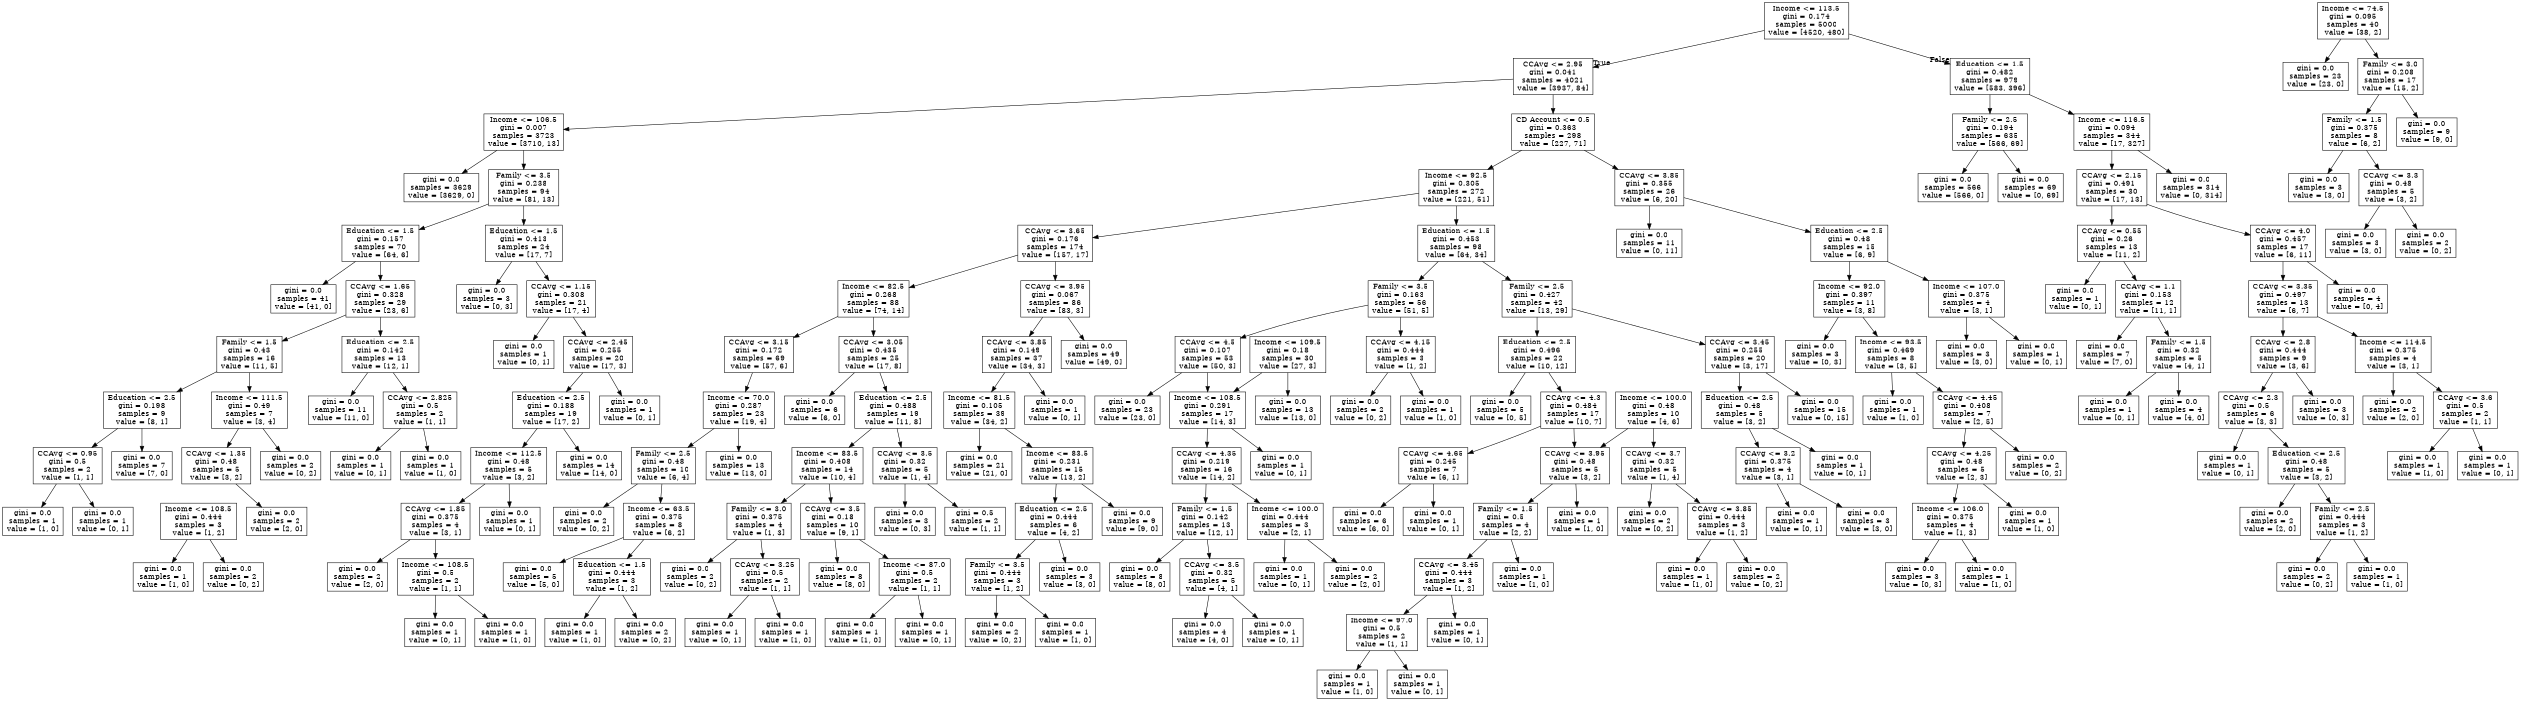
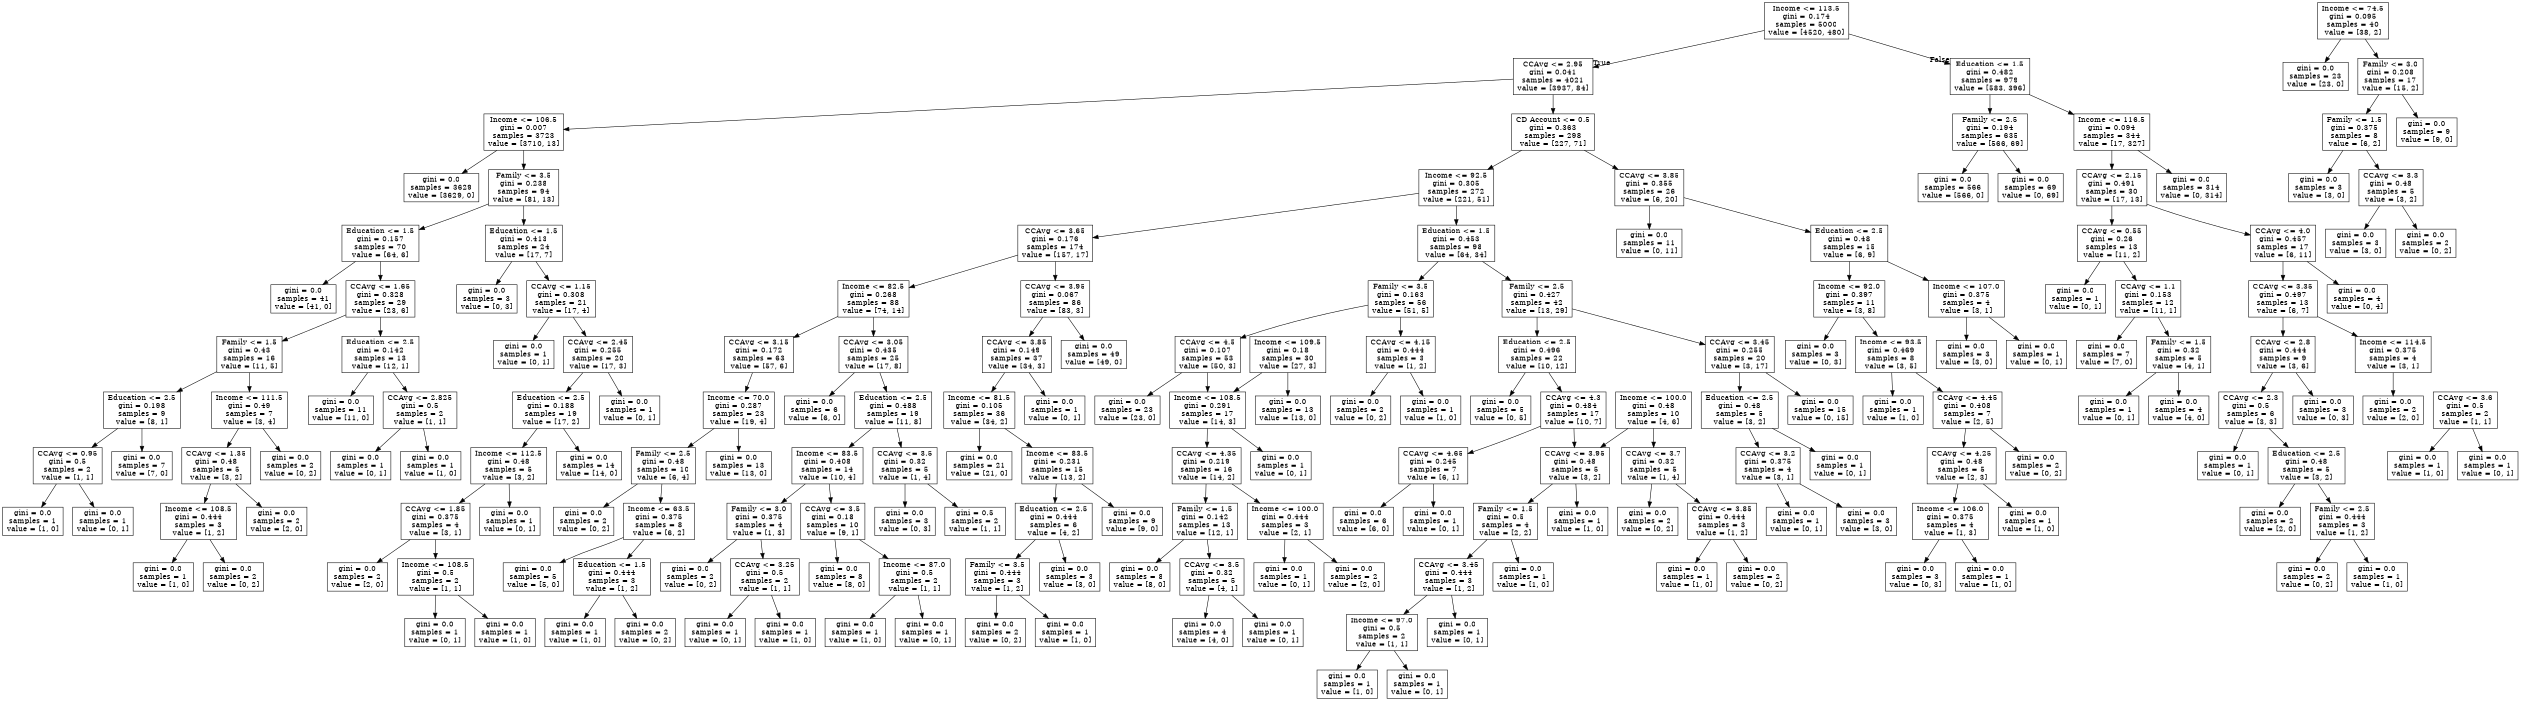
  digraph {
    node [shape=box]
    n1 [label="Income <= 113.5\ngini = 0.174\nsamples = 5000\nvalue = [4520, 480]"]
    n2 [label="CCAvg <= 2.95\ngini = 0.041\nsamples = 4021\nvalue = [3937, 84]"]
    n3 [label="Education <= 1.5\ngini = 0.482\nsamples = 979\nvalue = [583, 396]"]
    n4 [label="Income <= 106.5\ngini = 0.007\nsamples = 3723\nvalue = [3710, 13]"]
    n5 [label="CD Account <= 0.5\ngini = 0.363\nsamples = 298\nvalue = [227, 71]"]
    n6 [label="Family <= 2.5\ngini = 0.194\nsamples = 635\nvalue = [566, 69]"]
    n7 [label="Income <= 116.5\ngini = 0.094\nsamples = 344\nvalue = [17, 327]"]
    n8 [label="gini = 0.0\nsamples = 3629\nvalue = [3629, 0]"]
    n9 [label="Family <= 3.5\ngini = 0.238\nsamples = 94\nvalue = [81, 13]"]
    n10 [label="Income <= 92.5\ngini = 0.305\nsamples = 272\nvalue = [221, 51]"]
    n11 [label="CCAvg <= 3.85\ngini = 0.355\nsamples = 26\nvalue = [6, 20]"]
    n12 [label="Education <= 1.5\ngini = 0.157\nsamples = 70\nvalue = [64, 6]"]
    n13 [label="Education <= 1.5\ngini = 0.413\nsamples = 24\nvalue = [17, 7]"]
    n14 [label="gini = 0.0\nsamples = 41\nvalue = [41, 0]"]
    n15 [label="CCAvg <= 1.65\ngini = 0.328\nsamples = 29\nvalue = [23, 6]"]
    n16 [label="gini = 0.0\nsamples = 3\nvalue = [0, 3]"]
    n17 [label="CCAvg <= 1.15\ngini = 0.308\nsamples = 21\nvalue = [17, 4]"]
    n18 [label="Family <= 1.5\ngini = 0.43\nsamples = 16\nvalue = [11, 5]"]
    n19 [label="Education <= 2.5\ngini = 0.142\nsamples = 13\nvalue = [12, 1]"]
    n20 [label="Education <= 2.5\ngini = 0.198\nsamples = 9\nvalue = [8, 1]"]
    n21 [label="Income <= 111.5\ngini = 0.49\nsamples = 7\nvalue = [3, 4]"]
    n22 [label="gini = 0.0\nsamples = 11\nvalue = [11, 0]"]
    n23 [label="CCAvg <= 2.825\ngini = 0.5\nsamples = 2\nvalue = [1, 1]"]
    n24 [label="CCAvg <= 0.95\ngini = 0.5\nsamples = 2\nvalue = [1, 1]"]
    n25 [label="gini = 0.0\nsamples = 7\nvalue = [7, 0]"]
    n26 [label="CCAvg <= 1.35\ngini = 0.48\nsamples = 5\nvalue = [3, 2]"]
    n27 [label="gini = 0.0\nsamples = 2\nvalue = [0, 2]"]
    n28 [label="gini = 0.0\nsamples = 1\nvalue = [1, 0]"]
    n29 [label="gini = 0.0\nsamples = 1\nvalue = [0, 1]"]
    n30 [label="Income <= 108.5\ngini = 0.444\nsamples = 3\nvalue = [1, 2]"]
    n31 [label="gini = 0.0\nsamples = 2\nvalue = [2, 0]"]
    n32 [label="gini = 0.0\nsamples = 1\nvalue = [1, 0]"]
    n33 [label="gini = 0.0\nsamples = 2\nvalue = [0, 2]"]
    n34 [label="gini = 0.0\nsamples = 1\nvalue = [0, 1]"]
    n35 [label="gini = 0.0\nsamples = 1\nvalue = [1, 0]"]
    n36 [label="gini = 0.0\nsamples = 1\nvalue = [0, 1]"]
    n37 [label="CCAvg <= 2.45\ngini = 0.255\nsamples = 20\nvalue = [17, 3]"]
    n38 [label="Education <= 2.5\ngini = 0.188\nsamples = 19\nvalue = [17, 2]"]
    n39 [label="gini = 0.0\nsamples = 1\nvalue = [0, 1]"]
    n40 [label="Income <= 112.5\ngini = 0.48\nsamples = 5\nvalue = [3, 2]"]
    n41 [label="gini = 0.0\nsamples = 14\nvalue = [14, 0]"]
    n42 [label="CCAvg <= 1.85\ngini = 0.375\nsamples = 4\nvalue = [3, 1]"]
    n43 [label="gini = 0.0\nsamples = 1\nvalue = [0, 1]"]
    n44 [label="gini = 0.0\nsamples = 2\nvalue = [2, 0]"]
    n45 [label="Income <= 108.5\ngini = 0.5\nsamples = 2\nvalue = [1, 1]"]
    n46 [label="gini = 0.0\nsamples = 1\nvalue = [0, 1]"]
    n47 [label="gini = 0.0\nsamples = 1\nvalue = [1, 0]"]
    n48 [label="CCAvg <= 3.65\ngini = 0.176\nsamples = 174\nvalue = [157, 17]"]
    n49 [label="Education <= 1.5\ngini = 0.453\nsamples = 98\nvalue = [64, 34]"]
    n50 [label="gini = 0.0\nsamples = 11\nvalue = [0, 11]"]
    n51 [label="Education <= 2.5\ngini = 0.48\nsamples = 15\nvalue = [6, 9]"]
    n52 [label="Income <= 82.5\ngini = 0.268\nsamples = 88\nvalue = [74, 14]"]
    n53 [label="CCAvg <= 3.95\ngini = 0.067\nsamples = 86\nvalue = [83, 3]"]
    n54 [label="Family <= 3.5\ngini = 0.163\nsamples = 56\nvalue = [51, 5]"]
    n55 [label="Family <= 2.5\ngini = 0.427\nsamples = 42\nvalue = [13, 29]"]
-   n56 [label="CCAvg <= 3.15\ngini = 0.172\nsamples = 69\nvalue = [57, 6]"]
+   n56 [label="CCAvg <= 3.15\ngini = 0.172\nsamples = 63\nvalue = [57, 6]"]
    n57 [label="CCAvg <= 3.05\ngini = 0.435\nsamples = 25\nvalue = [17, 8]"]
    n58 [label="CCAvg <= 3.85\ngini = 0.149\nsamples = 37\nvalue = [34, 3]"]
    n59 [label="gini = 0.0\nsamples = 49\nvalue = [49, 0]"]
    n60 [label="Income <= 70.0\ngini = 0.287\nsamples = 23\nvalue = [19, 4]"]
    n61 [label="gini = 0.0\nsamples = 6\nvalue = [6, 0]"]
    n62 [label="Education <= 2.5\ngini = 0.488\nsamples = 19\nvalue = [11, 8]"]
    n63 [label="Family <= 2.5\ngini = 0.48\nsamples = 10\nvalue = [6, 4]"]
    n64 [label="gini = 0.0\nsamples = 13\nvalue = [13, 0]"]
    n65 [label="Income <= 74.5\ngini = 0.095\nsamples = 40\nvalue = [38, 2]"]
    n66 [label="gini = 0.0\nsamples = 23\nvalue = [23, 0]"]
    n67 [label="Family <= 3.0\ngini = 0.208\nsamples = 17\nvalue = [15, 2]"]
    n68 [label="gini = 0.0\nsamples = 2\nvalue = [0, 2]"]
    n69 [label="Income <= 63.5\ngini = 0.375\nsamples = 8\nvalue = [6, 2]"]
    n70 [label="gini = 0.0\nsamples = 5\nvalue = [5, 0]"]
    n71 [label="Education <= 1.5\ngini = 0.444\nsamples = 3\nvalue = [1, 2]"]
    n72 [label="gini = 0.0\nsamples = 1\nvalue = [1, 0]"]
    n73 [label="gini = 0.0\nsamples = 2\nvalue = [0, 2]"]
    n74 [label="Family <= 1.5\ngini = 0.375\nsamples = 8\nvalue = [6, 2]"]
    n75 [label="gini = 0.0\nsamples = 9\nvalue = [9, 0]"]
    n76 [label="gini = 0.0\nsamples = 3\nvalue = [3, 0]"]
    n77 [label="CCAvg <= 3.3\ngini = 0.48\nsamples = 5\nvalue = [3, 2]"]
    n78 [label="gini = 0.0\nsamples = 3\nvalue = [3, 0]"]
    n79 [label="gini = 0.0\nsamples = 2\nvalue = [0, 2]"]
    n80 [label="Income <= 83.5\ngini = 0.408\nsamples = 14\nvalue = [10, 4]"]
    n81 [label="CCAvg <= 3.5\ngini = 0.32\nsamples = 5\nvalue = [1, 4]"]
    n82 [label="Family <= 3.0\ngini = 0.375\nsamples = 4\nvalue = [1, 3]"]
    n83 [label="CCAvg <= 3.5\ngini = 0.18\nsamples = 10\nvalue = [9, 1]"]
    n84 [label="gini = 0.0\nsamples = 3\nvalue = [0, 3]"]
    n85 [label="gini = 0.5\nsamples = 2\nvalue = [1, 1]"]
    n86 [label="gini = 0.0\nsamples = 2\nvalue = [0, 2]"]
    n87 [label="CCAvg <= 3.25\ngini = 0.5\nsamples = 2\nvalue = [1, 1]"]
    n88 [label="gini = 0.0\nsamples = 8\nvalue = [8, 0]"]
    n89 [label="Income <= 87.0\ngini = 0.5\nsamples = 2\nvalue = [1, 1]"]
    n90 [label="gini = 0.0\nsamples = 1\nvalue = [0, 1]"]
    n91 [label="gini = 0.0\nsamples = 1\nvalue = [1, 0]"]
    n92 [label="gini = 0.0\nsamples = 1\nvalue = [1, 0]"]
    n93 [label="gini = 0.0\nsamples = 1\nvalue = [0, 1]"]
-   n94 [label="Income <= 81.5\ngini = 0.105\nsamples = 39\nvalue = [34, 2]"]
+   n94 [label="Income <= 81.5\ngini = 0.105\nsamples = 36\nvalue = [34, 2]"]
    n95 [label="gini = 0.0\nsamples = 1\nvalue = [0, 1]"]
    n96 [label="gini = 0.0\nsamples = 21\nvalue = [21, 0]"]
    n97 [label="Income <= 83.5\ngini = 0.231\nsamples = 15\nvalue = [13, 2]"]
    n98 [label="Education <= 2.5\ngini = 0.444\nsamples = 6\nvalue = [4, 2]"]
    n99 [label="gini = 0.0\nsamples = 9\nvalue = [9, 0]"]
    n100 [label="Family <= 3.5\ngini = 0.444\nsamples = 3\nvalue = [1, 2]"]
    n101 [label="gini = 0.0\nsamples = 3\nvalue = [3, 0]"]
    n102 [label="gini = 0.0\nsamples = 2\nvalue = [0, 2]"]
    n103 [label="gini = 0.0\nsamples = 1\nvalue = [1, 0]"]
    n104 [label="CCAvg <= 4.5\ngini = 0.107\nsamples = 53\nvalue = [50, 3]"]
    n105 [label="CCAvg <= 4.15\ngini = 0.444\nsamples = 3\nvalue = [1, 2]"]
    n106 [label="Education <= 2.5\ngini = 0.496\nsamples = 22\nvalue = [10, 12]"]
    n107 [label="CCAvg <= 3.45\ngini = 0.255\nsamples = 20\nvalue = [3, 17]"]
    n108 [label="gini = 0.0\nsamples = 23\nvalue = [23, 0]"]
    n109 [label="Income <= 108.5\ngini = 0.291\nsamples = 17\nvalue = [14, 3]"]
    n110 [label="gini = 0.0\nsamples = 2\nvalue = [0, 2]"]
    n111 [label="gini = 0.0\nsamples = 1\nvalue = [1, 0]"]
    n112 [label="Income <= 109.5\ngini = 0.18\nsamples = 30\nvalue = [27, 3]"]
    n113 [label="gini = 0.0\nsamples = 13\nvalue = [13, 0]"]
    n114 [label="CCAvg <= 4.35\ngini = 0.219\nsamples = 16\nvalue = [14, 2]"]
    n115 [label="gini = 0.0\nsamples = 1\nvalue = [0, 1]"]
    n116 [label="Family <= 1.5\ngini = 0.142\nsamples = 13\nvalue = [12, 1]"]
    n117 [label="Income <= 100.0\ngini = 0.444\nsamples = 3\nvalue = [2, 1]"]
    n118 [label="gini = 0.0\nsamples = 8\nvalue = [8, 0]"]
    n119 [label="CCAvg <= 3.5\ngini = 0.32\nsamples = 5\nvalue = [4, 1]"]
    n120 [label="gini = 0.0\nsamples = 1\nvalue = [0, 1]"]
    n121 [label="gini = 0.0\nsamples = 2\nvalue = [2, 0]"]
    n122 [label="gini = 0.0\nsamples = 4\nvalue = [4, 0]"]
    n123 [label="gini = 0.0\nsamples = 1\nvalue = [0, 1]"]
    n124 [label="gini = 0.0\nsamples = 5\nvalue = [0, 5]"]
    n125 [label="CCAvg <= 4.3\ngini = 0.484\nsamples = 17\nvalue = [10, 7]"]
    n126 [label="Education <= 2.5\ngini = 0.48\nsamples = 5\nvalue = [3, 2]"]
    n127 [label="gini = 0.0\nsamples = 15\nvalue = [0, 15]"]
    n128 [label="CCAvg <= 4.65\ngini = 0.245\nsamples = 7\nvalue = [6, 1]"]
    n129 [label="CCAvg <= 3.95\ngini = 0.48\nsamples = 5\nvalue = [3, 2]"]
    n130 [label="Income <= 100.0\ngini = 0.48\nsamples = 10\nvalue = [4, 6]"]
    n131 [label="CCAvg <= 3.7\ngini = 0.32\nsamples = 5\nvalue = [1, 4]"]
    n132 [label="gini = 0.0\nsamples = 6\nvalue = [6, 0]"]
    n133 [label="gini = 0.0\nsamples = 1\nvalue = [0, 1]"]
    n134 [label="Family <= 1.5\ngini = 0.5\nsamples = 4\nvalue = [2, 2]"]
    n135 [label="gini = 0.0\nsamples = 1\nvalue = [1, 0]"]
    n136 [label="gini = 0.0\nsamples = 2\nvalue = [0, 2]"]
    n137 [label="CCAvg <= 3.85\ngini = 0.444\nsamples = 3\nvalue = [1, 2]"]
    n138 [label="CCAvg <= 3.45\ngini = 0.444\nsamples = 3\nvalue = [1, 2]"]
    n139 [label="gini = 0.0\nsamples = 1\nvalue = [1, 0]"]
    n140 [label="Income <= 97.0\ngini = 0.5\nsamples = 2\nvalue = [1, 1]"]
    n141 [label="gini = 0.0\nsamples = 1\nvalue = [0, 1]"]
    n142 [label="gini = 0.0\nsamples = 1\nvalue = [1, 0]"]
    n143 [label="gini = 0.0\nsamples = 1\nvalue = [0, 1]"]
    n144 [label="gini = 0.0\nsamples = 1\nvalue = [1, 0]"]
    n145 [label="gini = 0.0\nsamples = 2\nvalue = [0, 2]"]
    n146 [label="CCAvg <= 3.2\ngini = 0.375\nsamples = 4\nvalue = [3, 1]"]
    n147 [label="gini = 0.0\nsamples = 1\nvalue = [0, 1]"]
    n148 [label="gini = 0.0\nsamples = 1\nvalue = [0, 1]"]
    n149 [label="gini = 0.0\nsamples = 3\nvalue = [3, 0]"]
    n150 [label="Income <= 92.0\ngini = 0.397\nsamples = 11\nvalue = [3, 8]"]
    n151 [label="Income <= 107.0\ngini = 0.375\nsamples = 4\nvalue = [3, 1]"]
    n152 [label="gini = 0.0\nsamples = 3\nvalue = [0, 3]"]
    n153 [label="Income <= 93.5\ngini = 0.469\nsamples = 8\nvalue = [3, 5]"]
    n154 [label="gini = 0.0\nsamples = 3\nvalue = [3, 0]"]
    n155 [label="gini = 0.0\nsamples = 1\nvalue = [0, 1]"]
    n156 [label="gini = 0.0\nsamples = 1\nvalue = [1, 0]"]
    n157 [label="CCAvg <= 4.45\ngini = 0.408\nsamples = 7\nvalue = [2, 5]"]
    n158 [label="CCAvg <= 4.25\ngini = 0.48\nsamples = 5\nvalue = [2, 3]"]
    n159 [label="gini = 0.0\nsamples = 2\nvalue = [0, 2]"]
    n160 [label="Income <= 106.0\ngini = 0.375\nsamples = 4\nvalue = [1, 3]"]
    n161 [label="gini = 0.0\nsamples = 1\nvalue = [1, 0]"]
    n162 [label="gini = 0.0\nsamples = 3\nvalue = [0, 3]"]
    n163 [label="gini = 0.0\nsamples = 1\nvalue = [1, 0]"]
    n164 [label="gini = 0.0\nsamples = 566\nvalue = [566, 0]"]
    n165 [label="gini = 0.0\nsamples = 69\nvalue = [0, 69]"]
    n166 [label="CCAvg <= 2.15\ngini = 0.491\nsamples = 30\nvalue = [17, 13]"]
    n167 [label="gini = 0.0\nsamples = 314\nvalue = [0, 314]"]
    n168 [label="CCAvg <= 0.55\ngini = 0.26\nsamples = 13\nvalue = [11, 2]"]
    n169 [label="CCAvg <= 4.0\ngini = 0.457\nsamples = 17\nvalue = [6, 11]"]
    n170 [label="gini = 0.0\nsamples = 1\nvalue = [0, 1]"]
    n171 [label="CCAvg <= 1.1\ngini = 0.153\nsamples = 12\nvalue = [11, 1]"]
    n172 [label="CCAvg <= 3.35\ngini = 0.497\nsamples = 13\nvalue = [6, 7]"]
    n173 [label="gini = 0.0\nsamples = 4\nvalue = [0, 4]"]
    n174 [label="gini = 0.0\nsamples = 7\nvalue = [7, 0]"]
    n175 [label="Family <= 1.5\ngini = 0.32\nsamples = 5\nvalue = [4, 1]"]
    n176 [label="gini = 0.0\nsamples = 1\nvalue = [0, 1]"]
    n177 [label="gini = 0.0\nsamples = 4\nvalue = [4, 0]"]
    n178 [label="CCAvg <= 2.8\ngini = 0.444\nsamples = 9\nvalue = [3, 6]"]
    n179 [label="Income <= 114.5\ngini = 0.375\nsamples = 4\nvalue = [3, 1]"]
    n180 [label="CCAvg <= 2.3\ngini = 0.5\nsamples = 6\nvalue = [3, 3]"]
    n181 [label="gini = 0.0\nsamples = 3\nvalue = [0, 3]"]
    n182 [label="gini = 0.0\nsamples = 2\nvalue = [2, 0]"]
    n183 [label="CCAvg <= 3.6\ngini = 0.5\nsamples = 2\nvalue = [1, 1]"]
    n184 [label="gini = 0.0\nsamples = 1\nvalue = [0, 1]"]
    n185 [label="Education <= 2.5\ngini = 0.48\nsamples = 5\nvalue = [3, 2]"]
    n186 [label="gini = 0.0\nsamples = 2\nvalue = [2, 0]"]
    n187 [label="Family <= 2.5\ngini = 0.444\nsamples = 3\nvalue = [1, 2]"]
    n188 [label="gini = 0.0\nsamples = 2\nvalue = [0, 2]"]
    n189 [label="gini = 0.0\nsamples = 1\nvalue = [1, 0]"]
    n190 [label="gini = 0.0\nsamples = 1\nvalue = [1, 0]"]
    n191 [label="gini = 0.0\nsamples = 1\nvalue = [0, 1]"]
    n1 -> n2 [headlabel=True labelangle=45 labeldistance=2.5]
    n1 -> n3 [headlabel=False labelangle=-45 labeldistance=2.5]
    n2 -> n4
    n2 -> n5
    n3 -> n6
    n3 -> n7
    n4 -> n8
    n4 -> n9
    n5 -> n10
    n5 -> n11
    n6 -> n164
    n6 -> n165
    n7 -> n166
    n7 -> n167
    n9 -> n12
    n9 -> n13
    n10 -> n48
    n10 -> n49
    n11 -> n50
    n11 -> n51
    n12 -> n14
    n12 -> n15
    n13 -> n16
    n13 -> n17
    n15 -> n18
    n15 -> n19
    n17 -> n36
    n17 -> n37
    n18 -> n20
    n18 -> n21
    n19 -> n22
    n19 -> n23
    n20 -> n24
    n20 -> n25
    n21 -> n26
    n21 -> n27
    n23 -> n34
    n23 -> n35
    n24 -> n28
    n24 -> n29
+   n26 -> n30
    n26 -> n31
    n30 -> n32
    n30 -> n33
    n37 -> n38
    n37 -> n39
    n38 -> n40
    n38 -> n41
    n40 -> n42
    n40 -> n43
    n42 -> n44
    n42 -> n45
    n45 -> n46
    n45 -> n47
    n48 -> n52
    n48 -> n53
    n49 -> n54
    n49 -> n55
    n51 -> n150
    n51 -> n151
    n52 -> n56
    n52 -> n57
    n53 -> n58
    n53 -> n59
    n54 -> n104
    n54 -> n105
    n55 -> n106
    n55 -> n107
    n56 -> n60
    n57 -> n61
    n57 -> n62
    n58 -> n94
    n58 -> n95
    n60 -> n63
    n60 -> n64
    n62 -> n80
    n62 -> n81
    n63 -> n68
    n63 -> n69
    n65 -> n66
    n65 -> n67
    n67 -> n74
    n67 -> n75
    n69 -> n70
    n69 -> n71
    n71 -> n72
    n71 -> n73
    n74 -> n76
    n74 -> n77
    n77 -> n78
    n77 -> n79
    n80 -> n82
    n80 -> n83
    n81 -> n84
    n81 -> n85
    n82 -> n86
    n82 -> n87
    n83 -> n88
    n83 -> n89
    n87 -> n90
    n87 -> n91
    n89 -> n92
    n89 -> n93
    n94 -> n96
    n94 -> n97
    n97 -> n98
    n97 -> n99
    n98 -> n100
    n98 -> n101
    n100 -> n102
    n100 -> n103
    n104 -> n108
    n104 -> n109
    n105 -> n110
    n105 -> n111
    n106 -> n124
    n106 -> n125
    n107 -> n126
    n107 -> n127
    n109 -> n114
    n109 -> n115
    n112 -> n109
    n112 -> n113
    n114 -> n116
    n114 -> n117
    n116 -> n118
    n116 -> n119
    n117 -> n120
    n117 -> n121
    n119 -> n122
    n119 -> n123
    n125 -> n128
    n125 -> n129
    n126 -> n146
    n126 -> n147
    n128 -> n132
    n128 -> n133
    n129 -> n134
    n129 -> n135
    n130 -> n129
    n130 -> n131
    n131 -> n136
    n131 -> n137
    n134 -> n138
    n134 -> n139
    n137 -> n144
    n137 -> n145
    n138 -> n140
    n138 -> n141
    n140 -> n142
    n140 -> n143
    n146 -> n148
    n146 -> n149
    n150 -> n152
    n150 -> n153
    n151 -> n154
    n151 -> n155
    n153 -> n156
    n153 -> n157
    n157 -> n158
    n157 -> n159
    n158 -> n160
    n158 -> n161
    n160 -> n162
    n160 -> n163
    n166 -> n168
    n166 -> n169
    n168 -> n170
    n168 -> n171
    n169 -> n172
    n169 -> n173
    n171 -> n174
    n171 -> n175
    n172 -> n178
    n172 -> n179
    n175 -> n176
    n175 -> n177
    n178 -> n180
    n178 -> n181
    n179 -> n182
-   n179 -> n183
    n180 -> n184
    n180 -> n185
    n183 -> n190
    n183 -> n191
    n185 -> n186
    n185 -> n187
    n187 -> n188
    n187 -> n189
  }
